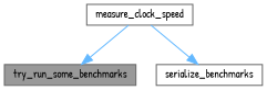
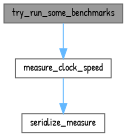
  digraph {
    fontname="Patrick Hand"
    rankdir=TB
    node [color=grey40 fillcolor=white fontname="Patrick Hand" fontsize=10 shape=box style=filled]
    edge [color=steelblue1 fontname="Patrick Hand" fontsize=10 labelfontname=Helvetica labelfontsize=10 style=solid]
    n1 [color=gray40 fillcolor=grey60 fontcolor=black height=0.2 label=try_run_some_benchmarks width=0.4]
    n2 [height=0.2 label=measure_clock_speed width=0.4]
-   n3 [height=0.2 label=serialize_benchmarks width=0.4]
-   n2 -> n1
+   n3 [height=0.2 label=serialize_measure width=0.4]
+   n1 -> n2
    n2 -> n3
  }
